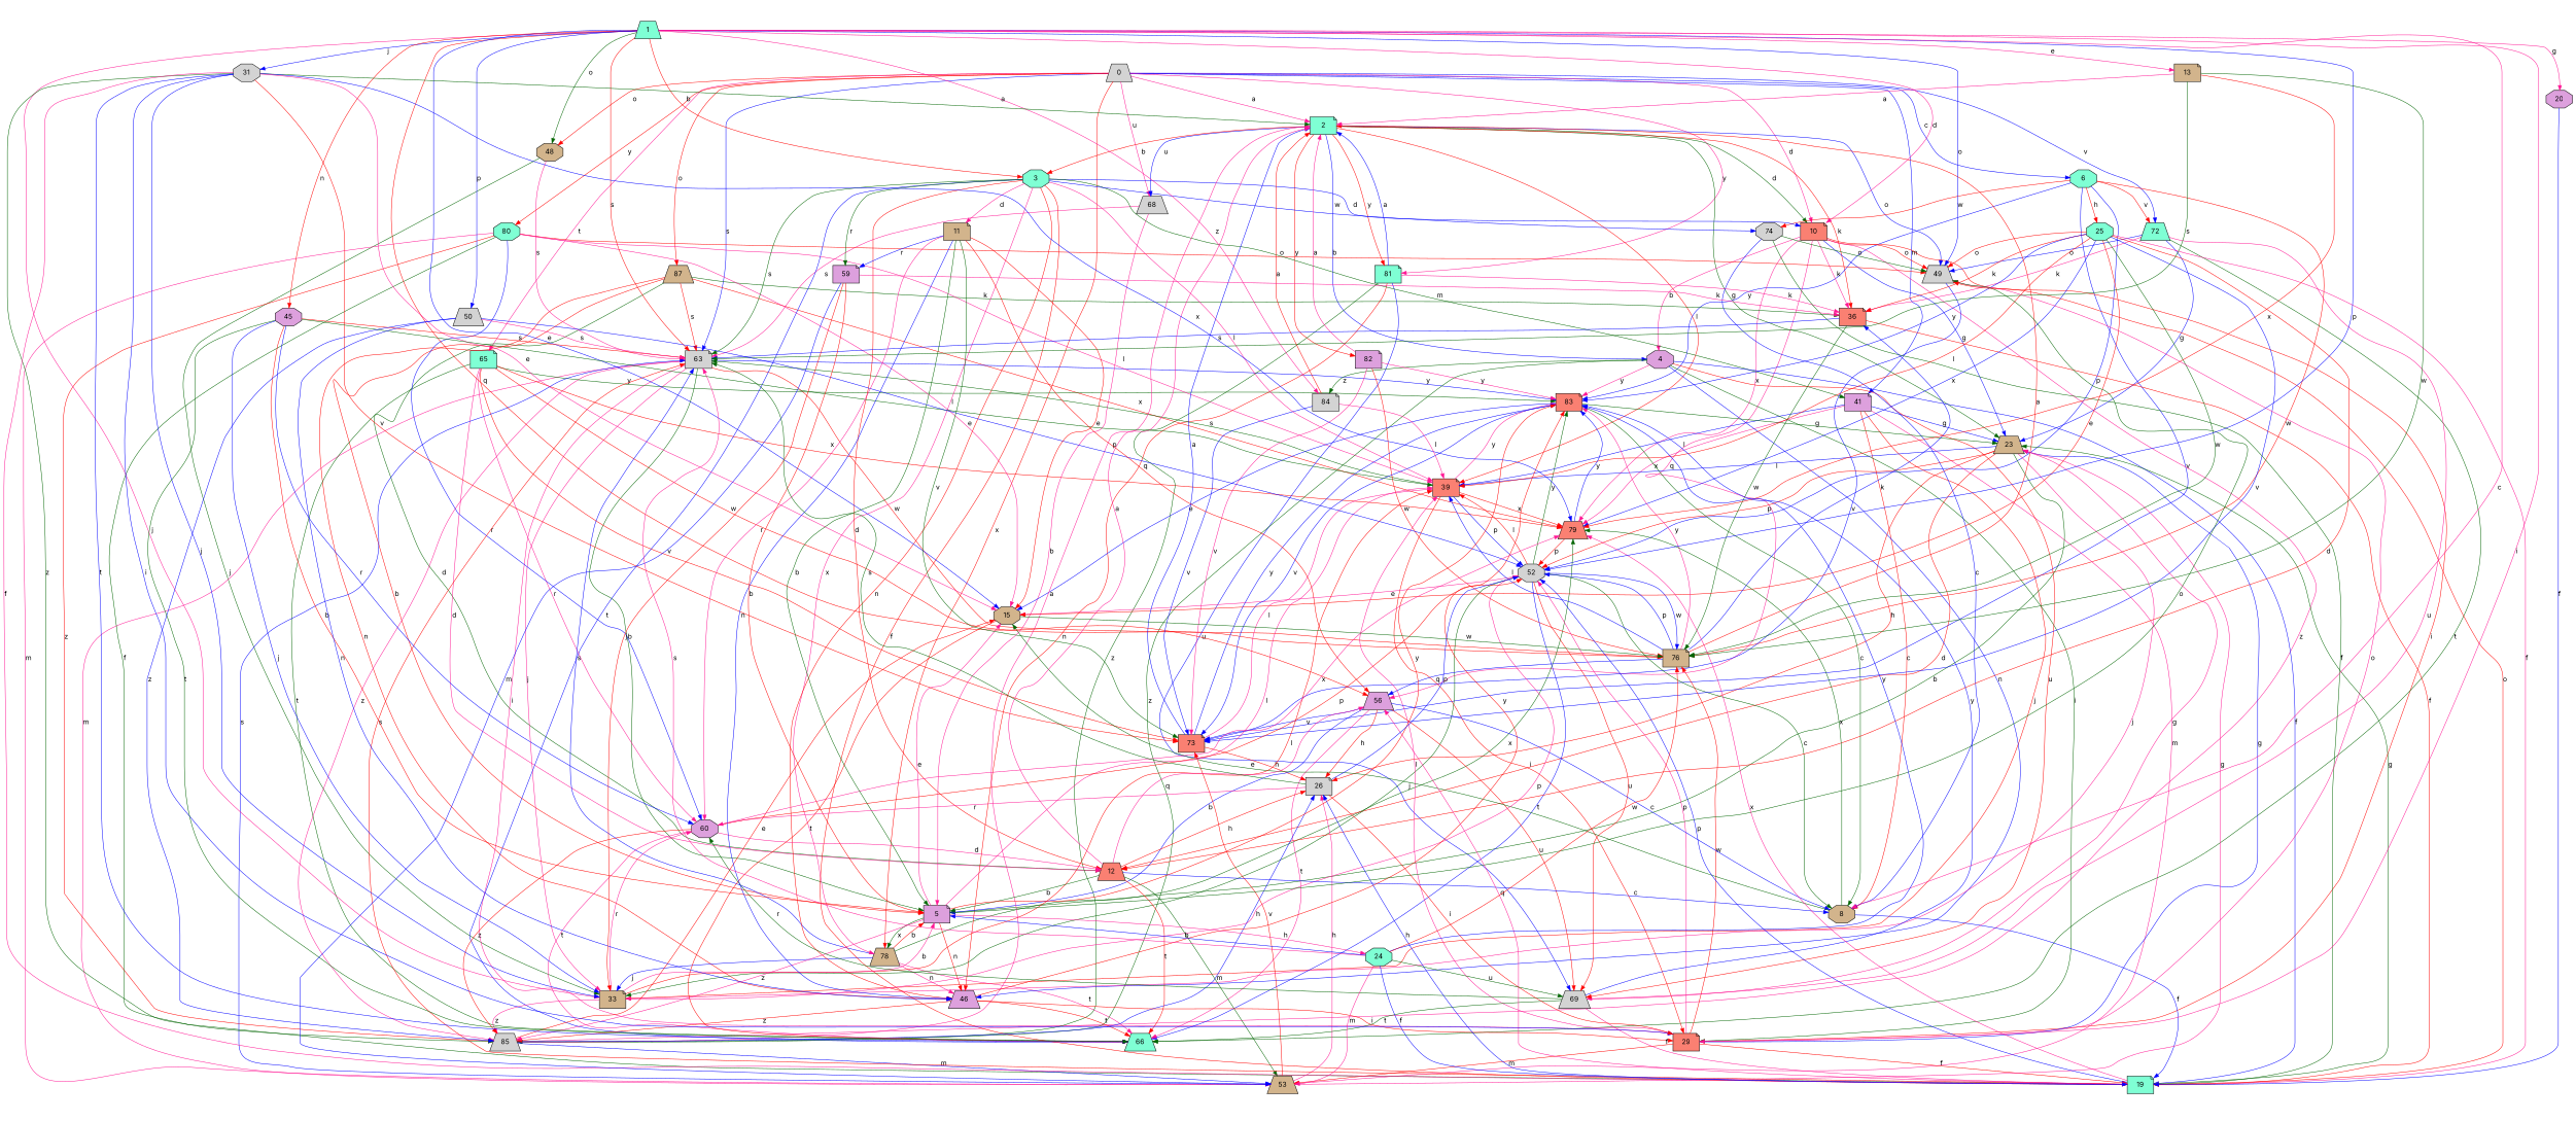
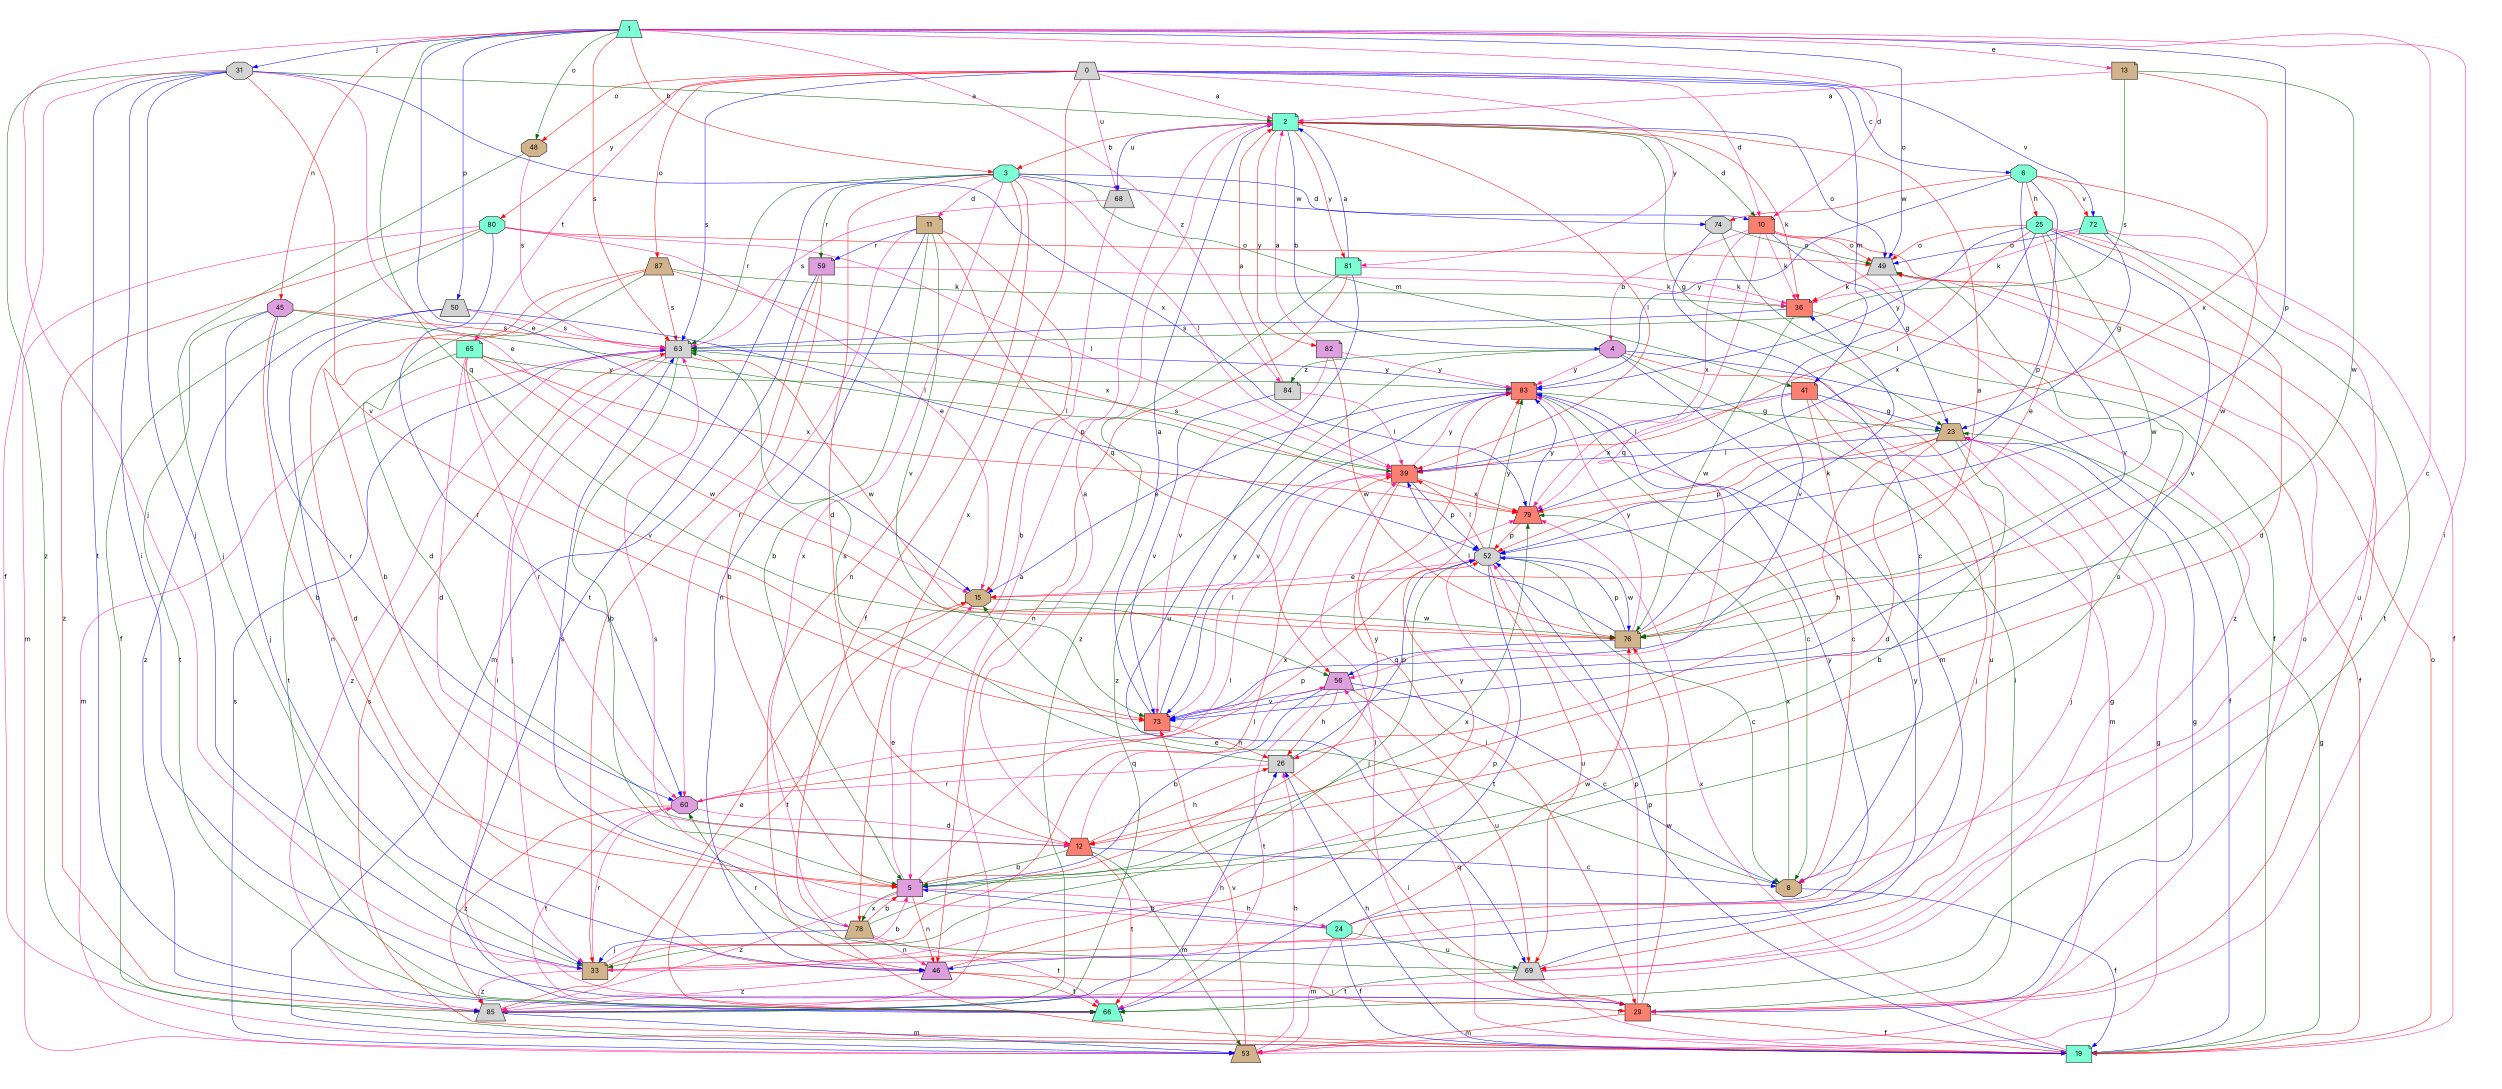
  strict digraph {
    fontname=Inter
    node [fillcolor=lightgrey fontname=Inter shape=note style=filled]
    edge [color=red fontname=Inter]
    0 [shape=trapezium]
    2 [fillcolor=aquamarine]
    6 [fillcolor=aquamarine shape=octagon]
    10 [fillcolor=salmon]
-   41 [fillcolor=plum]
+   41 [fillcolor=salmon]
    n6 [fillcolor=tan label=87 shape=trapezium]
    48 [fillcolor=tan shape=octagon]
    63
    65 [fillcolor=aquamarine]
    68 [shape=trapezium]
    72 [fillcolor=aquamarine shape=trapezium]
    78 [fillcolor=tan shape=trapezium]
    80 [fillcolor=aquamarine shape=octagon]
    81 [fillcolor=aquamarine]
    3 [fillcolor=aquamarine shape=octagon]
    49 [shape=trapezium]
    4 [fillcolor=plum shape=octagon]
    23 [fillcolor=tan shape=trapezium]
    36 [fillcolor=salmon]
    39 [fillcolor=salmon]
    82 [fillcolor=plum]
    52 [shape=octagon]
    74 [shape=octagon]
    83 [fillcolor=salmon]
    25 [fillcolor=aquamarine shape=octagon]
    73 [fillcolor=salmon]
    76 [fillcolor=tan]
    29 [fillcolor=salmon]
    56 [fillcolor=plum shape=trapezium]
    85 [shape=trapezium]
    79 [fillcolor=salmon shape=trapezium]
    8 [fillcolor=tan shape=octagon]
    33 [fillcolor=tan]
    n34 [fillcolor=tan label=53 shape=trapezium]
    12 [fillcolor=salmon shape=trapezium]
    46 [fillcolor=plum shape=trapezium]
    5 [fillcolor=plum]
    66 [fillcolor=aquamarine shape=trapezium]
    60 [fillcolor=plum shape=octagon]
    69 [shape=trapezium]
    15 [fillcolor=tan shape=octagon]
    19 [fillcolor=aquamarine]
    1 [fillcolor=aquamarine shape=trapezium]
    13 [fillcolor=tan]
-   20 [fillcolor=plum shape=octagon]
    31 [shape=octagon]
    45 [fillcolor=plum shape=octagon]
    50 [shape=trapezium]
    84
    11 [fillcolor=tan]
    59 [fillcolor=plum]
    26
    24 [fillcolor=aquamarine shape=octagon]
    0 -> 2 [color=deeppink label=a]
    0 -> 6 [color=blue label=c]
    0 -> 10 [color=deeppink label=d]
    0 -> 41 [color=blue label=m]
    0 -> n6 [label=o]
    0 -> 48 [label=o]
    0 -> 63 [color=blue label=s]
    0 -> 65 [color=deeppink label=t]
    0 -> 68 [color=deeppink label=u]
    0 -> 72 [color=blue label=v]
    0 -> 78 [label=x]
    0 -> 80 [label=y]
    0 -> 81 [color=deeppink label=y]
    2 -> 10 [color=darkgreen label=d]
    2 -> 68 [color=blue label=u]
    2 -> 81 [label=y]
    2 -> 3 [label=b]
    2 -> 49 [color=blue label=o]
    2 -> 4 [color=blue label=b]
    2 -> 23 [color=darkgreen label=g]
    2 -> 36 [label=k]
    2 -> 39 [label=l]
    2 -> 82 [label=y]
    6 -> 72 [label=v]
    6 -> 52 [color=blue label=p]
    6 -> 74 [label=w]
    6 -> 83 [color=blue label=y]
    6 -> 25 [label=h]
    6 -> 73 [color=blue label=v]
    6 -> 76 [label=w]
    10 -> 49 [label=o]
    10 -> 4 [color=deeppink label=b]
    10 -> 23 [color=blue label=g]
    10 -> 36 [color=deeppink label=k]
    10 -> 29 [label=i]
    10 -> 56 [color=deeppink label=q]
    10 -> 85 [color=deeppink label=z]
    10 -> 79 [color=deeppink label=x]
    41 -> 23 [color=blue label=g]
    41 -> 39 [color=blue label=l]
    41 -> 79 [color=deeppink label=x]
    41 -> 8 [label=c]
    41 -> 33 [label=j]
    41 -> n34 [color=deeppink label=m]
    n6 -> 63 [label=s]
    n6 -> 36 [color=darkgreen label=k]
    n6 -> 79 [label=x]
    n6 -> 12 [color=darkgreen label=d]
-   n6 -> 46 [label=n]
+   n6 -> 46 [label=d]
    n6 -> 5 [label=b]
    48 -> 63 [color=deeppink label=s]
    48 -> 33 [color=darkgreen label=j]
    63 -> 83 [color=blue label=y]
    63 -> 76 [label=w]
    63 -> 29 [color=deeppink label=i]
    63 -> 85 [color=deeppink label=z]
    63 -> 33 [color=deeppink label=j]
    63 -> n34 [color=deeppink label=m]
    63 -> 5 [color=darkgreen label=b]
    65 -> 83 [color=darkgreen label=y]
    65 -> 73 [label=v]
    65 -> 76 [label=w]
    65 -> 79 [label=x]
    65 -> 12 [color=deeppink label=d]
    65 -> 66 [color=darkgreen label=t]
    65 -> 60 [color=deeppink label=r]
    68 -> 63 [color=deeppink label=s]
    68 -> 5 [color=deeppink label=b]
    72 -> 49 [color=blue label=o]
    72 -> 23 [color=blue label=g]
    72 -> 36 [color=deeppink label=k]
    72 -> 66 [color=darkgreen label=t]
    72 -> 69 [color=deeppink label=u]
    78 -> 63 [color=blue label=s]
    78 -> 79 [color=darkgreen label=x]
    78 -> 33 [color=blue label=j]
    78 -> 46 [color=deeppink label=n]
    78 -> 5 [label=b]
    78 -> 66 [color=deeppink label=t]
    80 -> 49 [label=o]
    80 -> 39 [color=deeppink label=l]
    80 -> 85 [label=z]
    80 -> n34 [color=deeppink label=m]
    80 -> 60 [color=blue label=r]
    80 -> 15 [color=deeppink label=e]
    80 -> 19 [color=darkgreen label=f]
    81 -> 2 [color=blue label=a]
    81 -> 36 [color=deeppink label=k]
    81 -> 85 [color=darkgreen label=z]
    81 -> 46 [label=n]
    81 -> 69 [color=blue label=u]
    3 -> 10 [color=blue label=d]
    3 -> 41 [color=darkgreen label=m]
-   3 -> 63 [color=darkgreen label=s]
+   3 -> 63 [color=darkgreen label=r]
    3 -> 78 [color=deeppink label=x]
    3 -> 39 [color=deeppink label=l]
    3 -> 74 [color=blue label=w]
    3 -> 12 [label=d]
    3 -> 46 [label=n]
    3 -> 66 [color=blue label=t]
    3 -> 19 [label=f]
    3 -> 11 [color=deeppink label=d]
    3 -> 59 [color=darkgreen label=r]
    49 -> 73 [color=blue label=v]
    4 -> 83 [color=deeppink label=y]
    4 -> 29 [color=darkgreen label=i]
    4 -> 85 [color=darkgreen label=z]
-   4 -> 46 [color=blue label=n]
+   4 -> 46 [color=blue label=m]
    4 -> 69 [label=u]
    4 -> 19 [color=blue label=f]
    4 -> 84 [color=darkgreen label=z]
    23 -> 39 [color=blue label=l]
    23 -> 52 [label=p]
    23 -> 33 [color=deeppink label=j]
    23 -> 12 [label=d]
    23 -> 5 [color=darkgreen label=b]
    23 -> 26 [label=h]
    36 -> 63 [color=blue label=s]
    36 -> 76 [color=darkgreen label=w]
    36 -> 19 [label=f]
    39 -> 63 [color=darkgreen label=s]
    39 -> 52 [color=blue label=p]
    39 -> 83 [color=deeppink label=y]
    39 -> 29 [label=i]
    39 -> 79 [label=x]
    82 -> 2 [color=deeppink label=a]
    82 -> 83 [color=deeppink label=y]
    82 -> 73 [color=deeppink label=v]
    82 -> 76 [label=w]
    52 -> 39 [label=l]
    52 -> 83 [color=darkgreen label=y]
    52 -> 76 [color=blue label=w]
    52 -> 8 [color=darkgreen label=c]
    52 -> 33 [color=darkgreen label=j]
    52 -> 66 [color=blue label=t]
    52 -> 69 [label=u]
    52 -> 15 [color=deeppink label=e]
    74 -> 49 [color=darkgreen label=o]
    74 -> 8 [color=blue label=c]
    74 -> 19 [color=darkgreen label=f]
    83 -> 23 [color=darkgreen label=g]
    83 -> 73 [color=blue label=v]
    83 -> 8 [color=darkgreen label=c]
    83 -> 15 [color=blue label=e]
    25 -> 49 [label=o]
-   25 -> 36 [label=k]
+   49 -> 36 [label=k]
    25 -> 39 [label=l]
    25 -> 83 [color=blue label=y]
    25 -> 73 [color=blue label=v]
    25 -> 76 [color=darkgreen label=w]
    25 -> 79 [color=blue label=x]
    25 -> 12 [label=d]
    25 -> 15 [label=e]
    25 -> 19 [color=deeppink label=f]
    73 -> 2 [color=blue label=a]
    73 -> 39 [color=deeppink label=l]
    73 -> 83 [color=blue label=y]
    73 -> 26 [label=h]
    76 -> 2 [label=a]
    76 -> 36 [color=blue label=k]
    76 -> 39 [color=blue label=l]
    76 -> 52 [color=blue label=p]
    76 -> 83 [color=deeppink label=y]
    76 -> 56 [color=blue label=q]
    29 -> 49 [color=deeppink label=o]
    29 -> 23 [color=blue label=g]
    29 -> 39 [color=deeppink label=l]
    29 -> 52 [color=deeppink label=p]
    29 -> 76 [label=w]
    29 -> n34 [label=m]
    29 -> 19 [label=f]
    56 -> 73 [color=blue label=v]
    56 -> 8 [color=blue label=c]
    56 -> 5 [color=blue label=b]
    56 -> 66 [color=deeppink label=t]
    56 -> 69 [label=u]
    56 -> 26 [label=h]
    85 -> 2 [color=deeppink label=a]
    85 -> n34 [color=blue label=m]
    85 -> 15 [label=e]
    85 -> 26 [color=blue label=h]
    79 -> 52 [label=p]
    79 -> 83 [color=blue label=y]
    8 -> 79 [color=darkgreen label=x]
    8 -> 15 [color=darkgreen label=e]
    8 -> 19 [color=blue label=f]
    33 -> 39 [label=l]
    33 -> 52 [color=deeppink label=p]
    33 -> 85 [color=deeppink label=z]
    33 -> 5 [color=deeppink label=b]
    33 -> 60 [color=deeppink label=r]
    n34 -> 63 [color=blue label=s]
    n34 -> 23 [color=deeppink label=g]
    n34 -> 73 [label=v]
    n34 -> 26 [color=deeppink label=h]
    12 -> 2 [color=deeppink label=a]
    12 -> 56 [color=deeppink label=q]
    12 -> 8 [color=blue label=c]
    12 -> n34 [color=darkgreen label=m]
    12 -> 5 [color=darkgreen label=b]
    12 -> 66 [label=t]
    12 -> 26 [label=h]
    46 -> 83 [label=y]
    46 -> 29 [label=i]
-   46 -> 85 [label=z]
+   46 -> 85 [color=deeppink label=z]
    46 -> 66 [label=t]
    5 -> 78 [color=darkgreen label=x]
    5 -> 49 [color=darkgreen label=o]
    5 -> 39 [color=deeppink label=l]
    5 -> 83 [label=y]
    5 -> 85 [color=deeppink label=z]
    5 -> 46 [label=n]
    5 -> 15 [color=deeppink label=e]
    5 -> 24 [color=deeppink label=h]
    60 -> 52 [label=p]
    60 -> 85 [label=z]
    60 -> 79 [color=deeppink label=x]
    60 -> 12 [color=deeppink label=d]
    60 -> 66 [color=deeppink label=t]
    69 -> 23 [color=deeppink label=g]
    69 -> 83 [color=blue label=y]
    69 -> 66 [color=darkgreen label=t]
    69 -> 60 [color=darkgreen label=r]
    69 -> 19 [color=deeppink label=f]
    15 -> 76 [color=darkgreen label=w]
    15 -> 66 [label=t]
    19 -> 63 [label=s]
    19 -> 49 [label=o]
    19 -> 23 [color=darkgreen label=g]
    19 -> 52 [color=blue label=p]
    19 -> 56 [color=deeppink label=q]
    19 -> 79 [color=deeppink label=x]
    19 -> 26 [color=blue label=h]
    1 -> 10 [color=deeppink label=d]
    1 -> 48 [color=darkgreen label=o]
    1 -> 63 [label=s]
    1 -> 3 [label=b]
    1 -> 49 [color=blue label=o]
    1 -> 52 [color=blue label=p]
    1 -> 29 [color=deeppink label=i]
-   1 -> 56 [label=q]
+   1 -> 56 [color=darkgreen label=q]
    1 -> 8 [color=deeppink label=c]
    1 -> 33 [color=deeppink label=j]
    1 -> 15 [color=blue label=e]
    1 -> 13 [color=deeppink label=e]
-   1 -> 20 [color=deeppink label=g]
    1 -> 31 [color=blue label=j]
    1 -> 45 [label=n]
    1 -> 50 [color=blue label=p]
    1 -> 84 [color=deeppink label=z]
    13 -> 2 [color=deeppink label=a]
    13 -> 63 [color=darkgreen label=s]
    13 -> 76 [color=darkgreen label=w]
    13 -> 79 [label=x]
-   20 -> 19 [color=blue label=f]
    31 -> 2 [color=darkgreen label=a]
    31 -> 73 [label=v]
    31 -> 29 [color=blue label=i]
    31 -> 85 [color=darkgreen label=z]
    31 -> 79 [color=blue label=x]
    31 -> 33 [color=blue label=j]
    31 -> 66 [color=blue label=t]
    31 -> 15 [color=deeppink label=e]
    31 -> 19 [color=deeppink label=f]
    45 -> 63 [label=s]
    45 -> 39 [color=darkgreen label=l]
    45 -> 33 [color=blue label=j]
    45 -> 5 [label=b]
    45 -> 66 [color=darkgreen label=t]
    45 -> 60 [color=blue label=r]
    50 -> 63 [color=deeppink label=s]
    50 -> 52 [color=blue label=p]
    50 -> 85 [color=blue label=z]
    50 -> 46 [color=blue label=n]
    84 -> 2 [label=a]
    84 -> 39 [color=deeppink label=l]
    84 -> 73 [color=blue label=v]
    11 -> 73 [color=darkgreen label=v]
    11 -> 56 [label=q]
    11 -> 46 [color=blue label=n]
    11 -> 5 [color=darkgreen label=b]
    11 -> 60 [color=deeppink label=r]
-   11 -> 15 [label=e]
+   11 -> 15 [label=l]
    11 -> 59 [color=blue label=r]
    59 -> 36 [color=deeppink label=k]
    59 -> 33 [label=j]
    59 -> n34 [color=blue label=m]
    59 -> 5 [label=b]
    26 -> 63 [color=darkgreen label=s]
    26 -> 52 [color=blue label=p]
    26 -> 29 [label=i]
    26 -> 60 [color=deeppink label=r]
    24 -> 63 [color=deeppink label=s]
    24 -> 83 [color=blue label=y]
    24 -> 76 [label=w]
    24 -> n34 [color=deeppink label=m]
    24 -> 5 [color=blue label=b]
    24 -> 69 [color=darkgreen label=u]
    24 -> 19 [color=blue label=f]
  }
